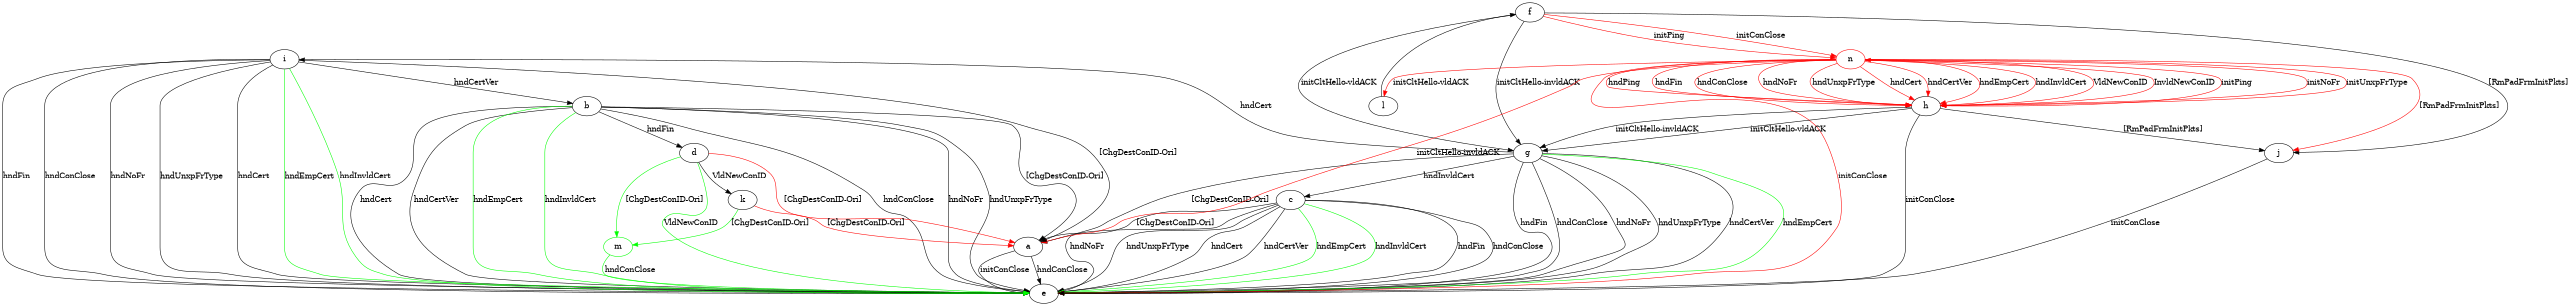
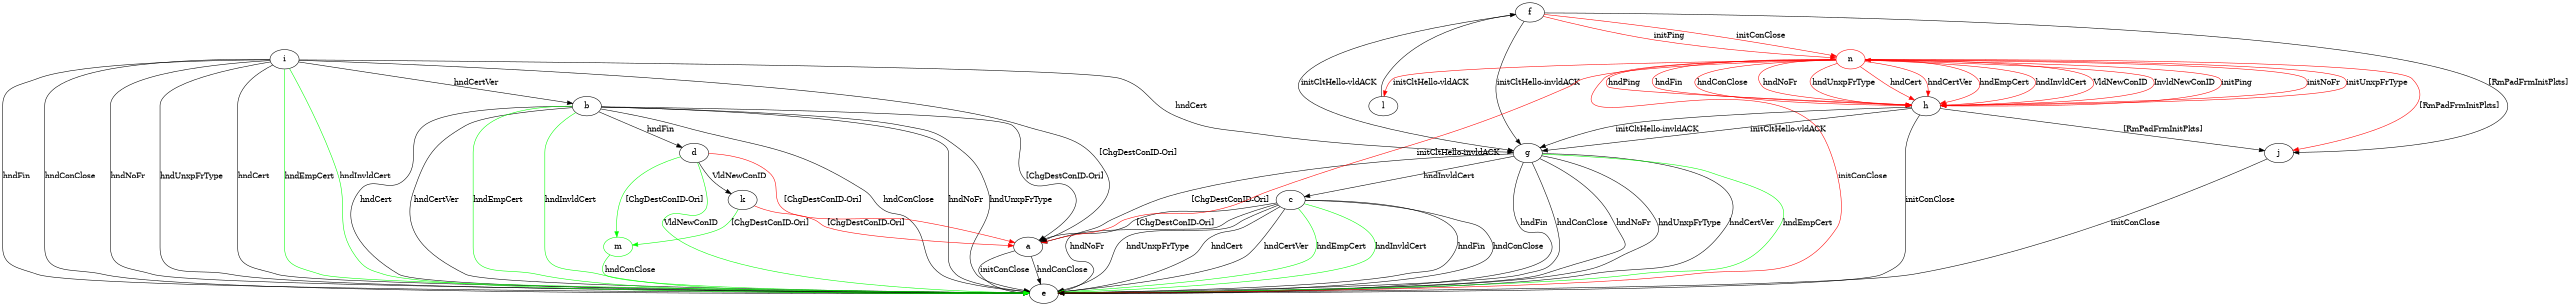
  digraph {
    fontname="DejaVu Serif"
    node [fontname="DejaVu Serif"]
    edge [fontname="DejaVu Serif"]
    a
    e
    b
    d
    k
    m [color=green]
    c
    f
    g
    j
    n [color=red]
    i
    h
    l
    a -> e [label="initConClose "]
    a -> e [label="hndConClose "]
    b -> a [label="[ChgDestConID-Ori] "]
    b -> e [label="hndConClose "]
    b -> e [label="hndNoFr "]
    b -> e [label="hndUnxpFrType "]
    b -> e [label="hndCert "]
    b -> e [label="hndCertVer "]
    b -> e [color=green label="hndEmpCert "]
    b -> e [color=green label="hndInvldCert "]
    b -> d [label="hndFin "]
    d -> a [color=red label="[ChgDestConID-Ori] "]
    d -> e [color=green label="VldNewConID "]
    d -> k [label="VldNewConID "]
    d -> m [color=green label="[ChgDestConID-Ori] "]
    k -> a [color=red label="[ChgDestConID-Ori] "]
    k -> m [color=green label="[ChgDestConID-Ori] "]
    m -> e [color=green label="hndConClose "]
    c -> a [label="[ChgDestConID-Ori] "]
    c -> e [label="hndFin "]
    c -> e [label="hndConClose "]
    c -> e [label="hndNoFr "]
    c -> e [label="hndUnxpFrType "]
    c -> e [label="hndCert "]
    c -> e [label="hndCertVer "]
    c -> e [color=green label="hndEmpCert "]
    c -> e [color=green label="hndInvldCert "]
    f -> g [label="initCltHello-vldACK "]
    f -> g [label="initCltHello-invldACK "]
    f -> j [label="[RmPadFrmInitPkts] "]
    f -> n [color=red label="initPing "]
    f -> n [color=red label="initConClose "]
    g -> a [label="[ChgDestConID-Ori] "]
    g -> e [label="hndFin "]
    g -> e [label="hndConClose "]
    g -> e [label="hndNoFr "]
    g -> e [label="hndUnxpFrType "]
    g -> e [label="hndCertVer "]
    g -> e [color=green label="hndEmpCert "]
    g -> c [label="hndInvldCert "]
-   g -> i [label="hndCert "]
+   i -> g [label="hndCert "]
    j -> e [label="initConClose "]
    n -> a [color=red label="initCltHello-invldACK "]
    n -> e [color=red label="initConClose "]
    n -> j [color=red label="[RmPadFrmInitPkts] "]
    n -> h [color=red label="initNoFr "]
    n -> h [color=red label="initUnxpFrType "]
    n -> h [color=red label="hndPing "]
    n -> h [color=red label="hndFin "]
    n -> h [color=red label="hndConClose "]
    n -> h [color=red label="hndNoFr "]
    n -> h [color=red label="hndUnxpFrType "]
    n -> h [color=red label="hndCert "]
    n -> h [color=red label="hndCertVer "]
    n -> h [color=red label="hndEmpCert "]
    n -> h [color=red label="hndInvldCert "]
    n -> h [color=red label="VldNewConID "]
    n -> h [color=red label="InvldNewConID "]
    n -> l [color=red label="initCltHello-vldACK "]
    i -> a [label="[ChgDestConID-Ori] "]
    i -> e [label="hndFin "]
    i -> e [label="hndConClose "]
    i -> e [label="hndNoFr "]
    i -> e [label="hndUnxpFrType "]
    i -> e [label="hndCert "]
    i -> e [color=green label="hndEmpCert "]
    i -> e [color=green label="hndInvldCert "]
    i -> b [label="hndCertVer "]
    h -> e [label="initConClose "]
    h -> g [label="initCltHello-vldACK "]
    h -> g [label="initCltHello-invldACK "]
    h -> j [label="[RmPadFrmInitPkts] "]
    h -> n [color=red label="initPing "]
    l -> f
  }
